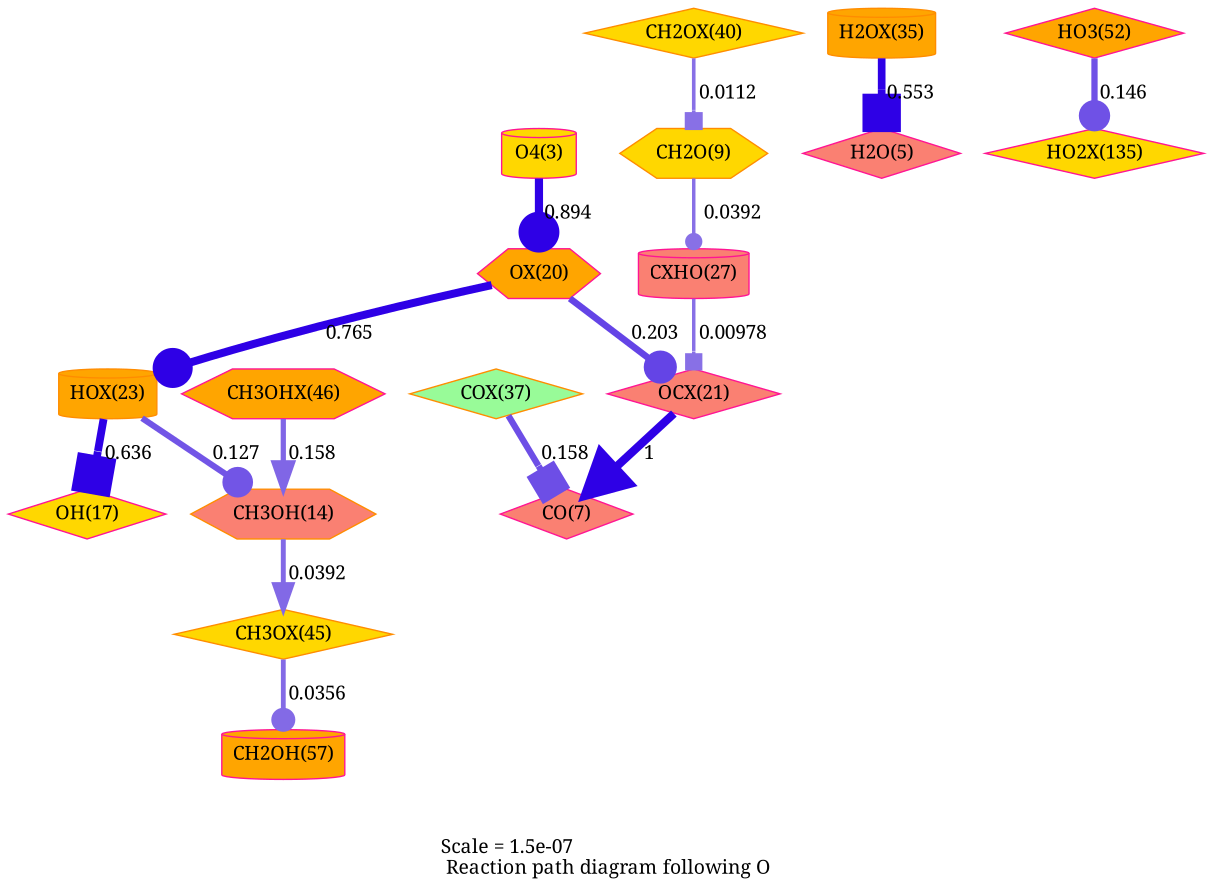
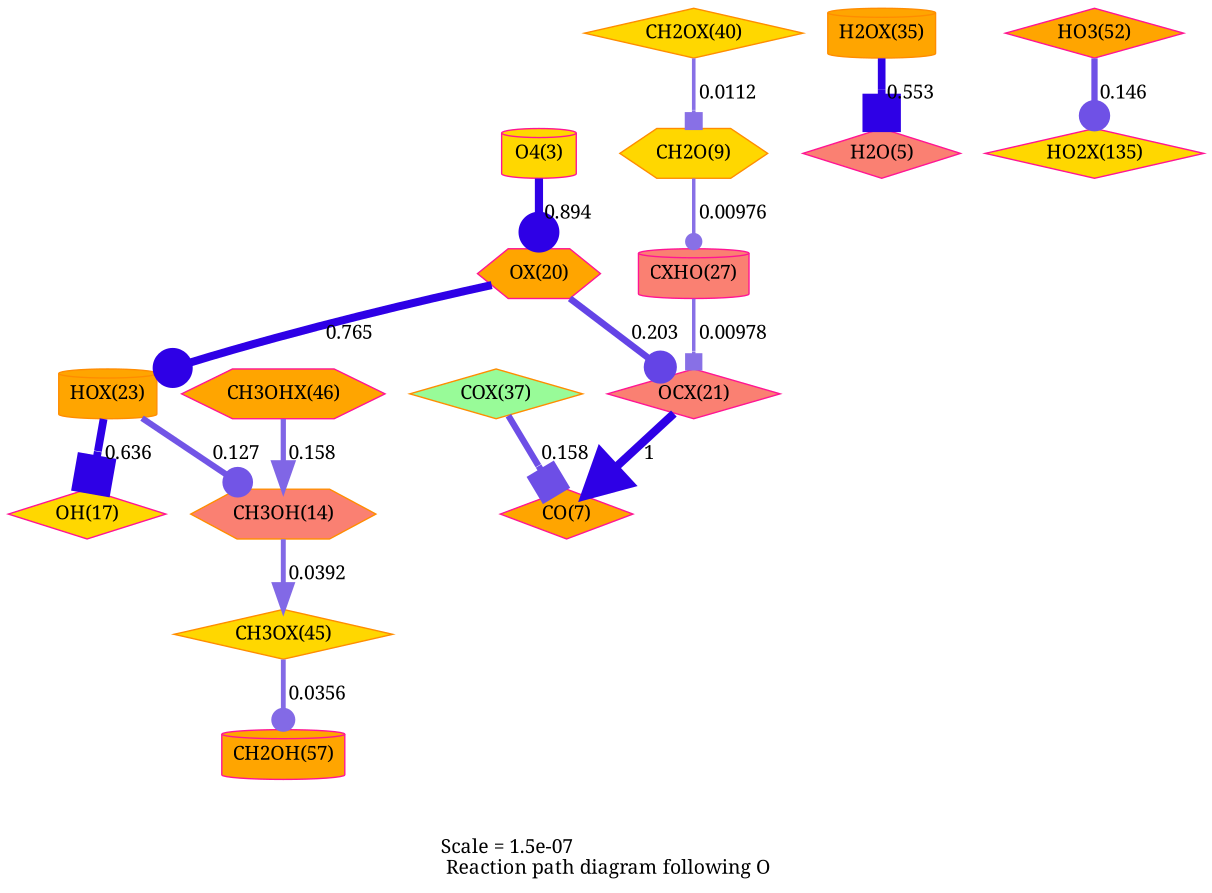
  digraph {
    fontname="Noto Serif"
    label="Scale = 1.5e-07\l Reaction path diagram following O"
    node [color=deeppink fillcolor=gold fontname="Noto Serif" shape=diamond style=filled]
    edge [arrowhead=dot arrowsize=1.25 color="0.7, 0.51, 0.9" fontname="Noto Serif" penwidth=2.51]
    n1 [label="O4(3)" shape=cylinder]
    n2 [fillcolor=orange label="OX(20)" shape=hexagon]
    n3 [color=darkorange fillcolor=orange label="HOX(23)" shape=cylinder]
    n4 [fillcolor=salmon label="OCX(21)"]
    n5 [color=darkorange fillcolor=salmon label="CH3OH(14)" shape=hexagon]
    n6 [label="OH(17)"]
-   n7 [fillcolor=salmon label="CO(7)"]
+   n7 [fillcolor=orange label="CO(7)"]
    n8 [color=darkorange label="CH3OX(45)"]
    n9 [fillcolor=orange label="CH2OH(57)" shape=cylinder]
    n10 [fillcolor=orange label="CH3OHX(46)" shape=hexagon]
    n11 [color=darkorange fillcolor=orange label="H2OX(35)" shape=cylinder]
    n12 [fillcolor=salmon label="H2O(5)"]
    n13 [color=darkorange label="CH2OX(40)"]
    n14 [color=darkorange label="CH2O(9)" shape=hexagon]
    n15 [fillcolor=salmon label="CXHO(27)" shape=cylinder]
    n16 [fillcolor=orange label="HO3(52)"]
    n17 [label="HO2X(135)"]
    n18 [color=darkorange fillcolor=palegreen label="COX(37)"]
    n1 -> n2 [arrowsize=2.96 color="0.7, 1.39, 0.9" label=" 0.894" penwidth=5.92]
    n2 -> n3 [arrowsize=2.9 color="0.7, 1.26, 0.9" label=" 0.765" penwidth=5.8]
    n2 -> n4 [arrowsize=2.4 color="0.7, 0.703, 0.9" label=" 0.203" penwidth=4.8]
    n3 -> n5 [arrowsize=2.22 color="0.7, 0.627, 0.9" label=" 0.127" penwidth=4.44]
    n3 -> n6 [arrowhead=box arrowsize=2.83 color="0.7, 1.14, 0.9" label=" 0.636" penwidth=5.66]
    n4 -> n7 [arrowhead=normal arrowsize=3 color="0.7, 1.5, 0.9" label=" 1" penwidth=6]
    n5 -> n8 [arrowhead=normal arrowsize=1.78 color="0.7, 0.54, 0.9" label=" 0.0392" penwidth=3.56]
    n8 -> n9 [arrowsize=1.74 color="0.7, 0.536, 0.9" label=" 0.0356" penwidth=3.48]
    n10 -> n5 [arrowhead=normal arrowsize=1.89 color="0.7, 0.553, 0.9" label=" 0.158" penwidth=3.79]
    n11 -> n12 [arrowhead=box arrowsize=2.78 color="0.7, 1.05, 0.9" label=" 0.553" penwidth=5.55]
    n13 -> n14 [arrowhead=box arrowsize=1.3 color="0.7, 0.511, 0.9" label=" 0.0112" penwidth=2.61]
-   n14 -> n15 [label=" 0.0392"]
+   n14 -> n15 [label=" 0.00976"]
    n15 -> n4 [arrowhead=box label=" 0.00978"]
    n16 -> n17 [arrowsize=2.27 color="0.7, 0.646, 0.9" label=" 0.146" penwidth=4.55]
    n18 -> n7 [arrowhead=box arrowsize=2.3 color="0.7, 0.658, 0.9" label=" 0.158" penwidth=4.6]
  }
